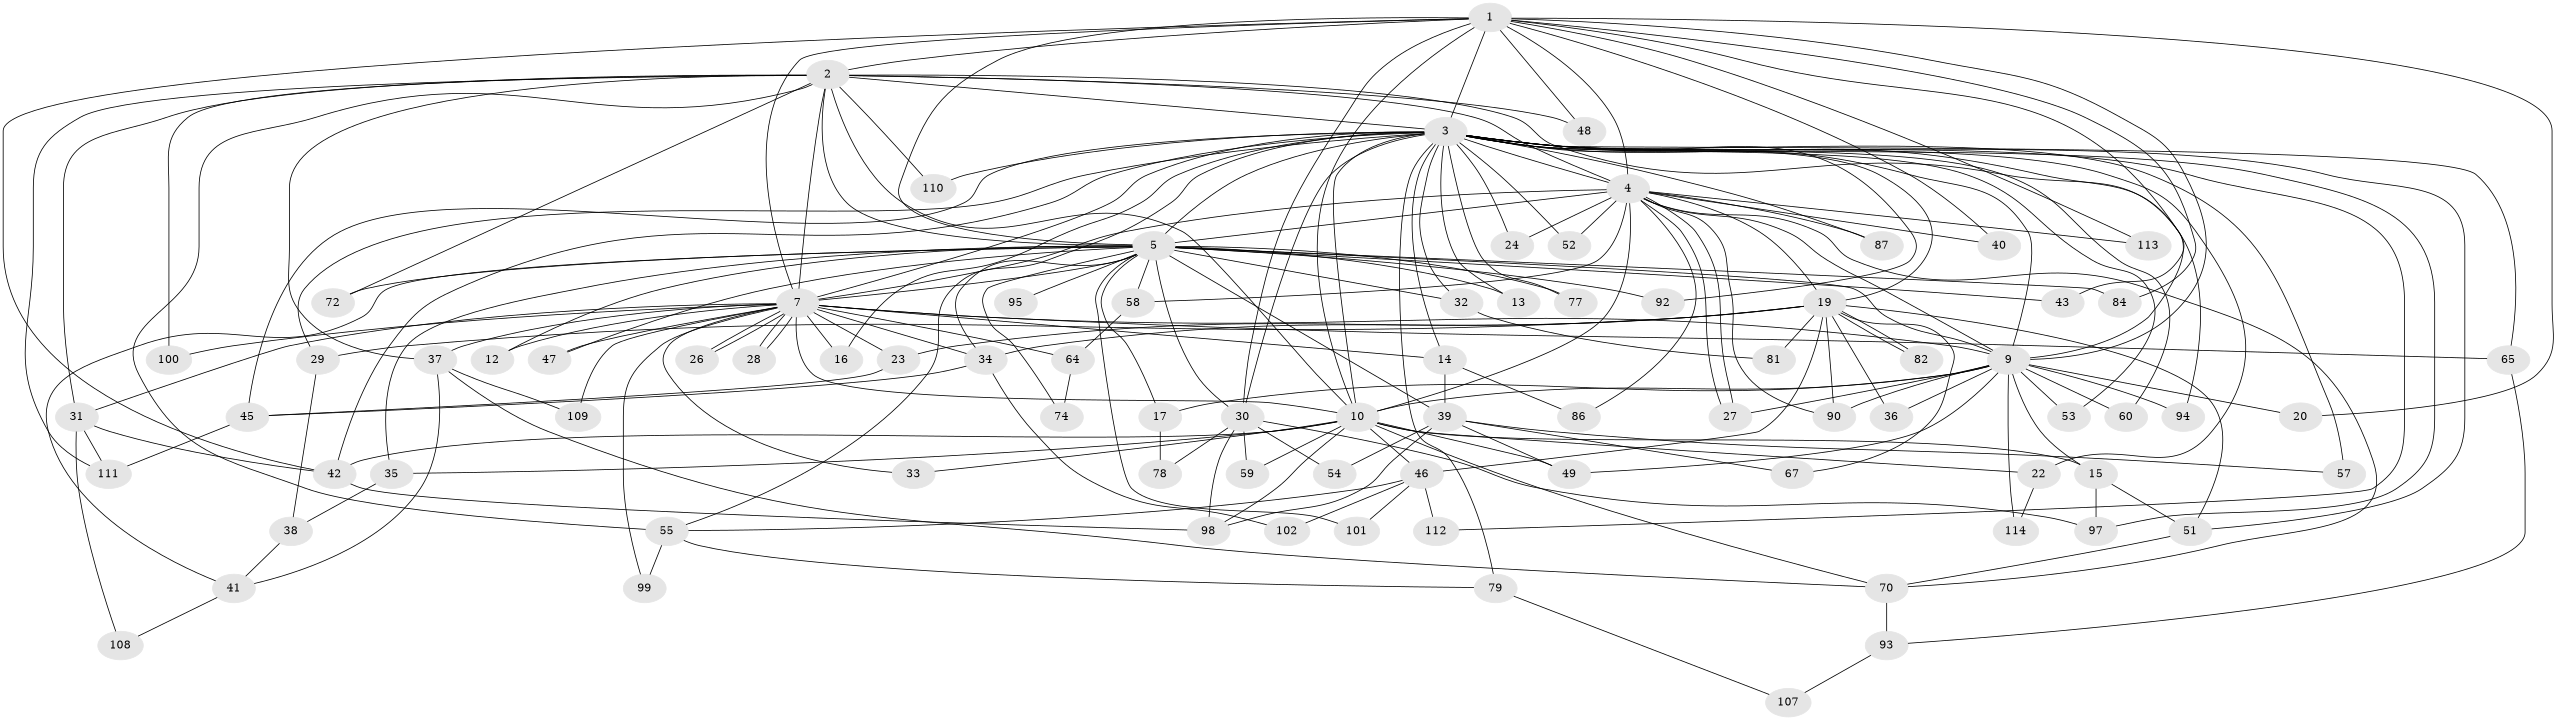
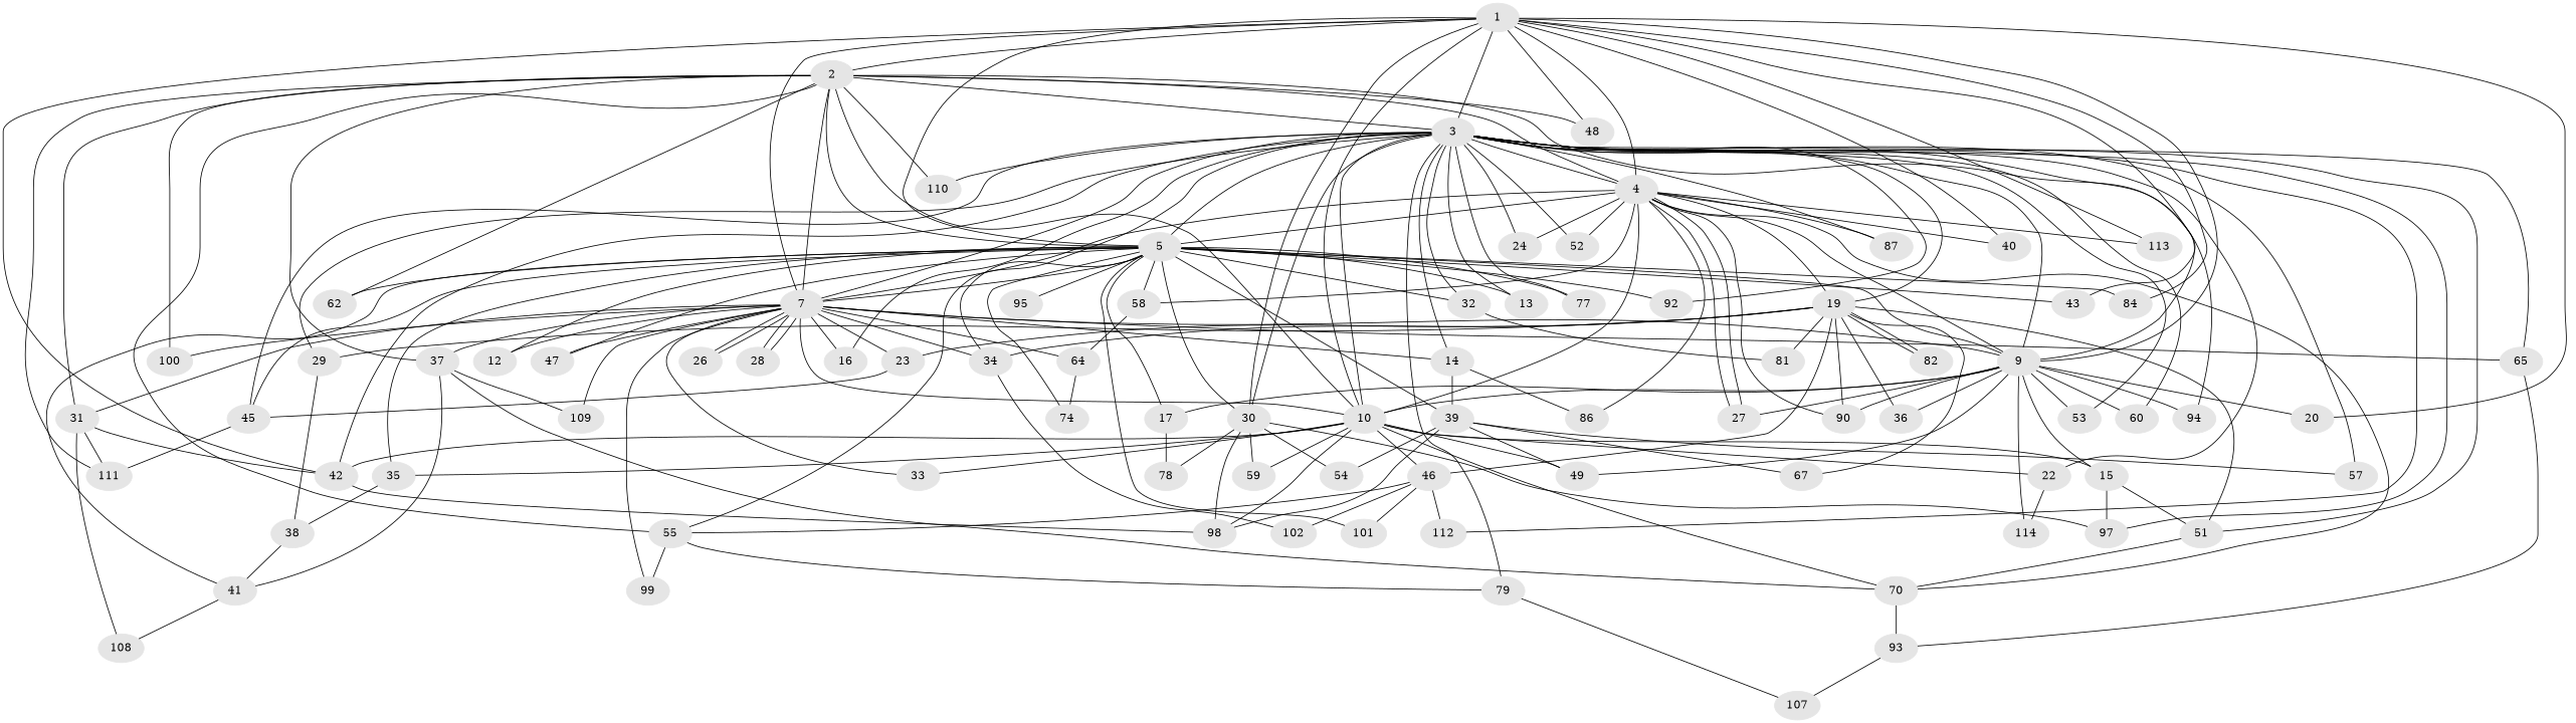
  graph {
    node [color=gray90 style=filled]
    1 [super="+11"]
    2 [super="+103"]
    3 [super="+8"]
    4 [super="+21"]
    5 [super="+6"]
    7 [super="+89"]
    9 [super="+69"]
    10 [super="+18"]
    20
    30 [super="+44"]
    40
    42 [super="+61"]
    43
    48
    84
    113
    31 [super="+83"]
    37 [super="+85"]
    55
-   62 [label=72]
+   62
    100
    110
    111
    13
    14
    16
    19
    22 [super="+88"]
    24
    29
    32 [super="+68"]
    45 [super="+96"]
    51 [super="+75"]
    52
    53
    57 [super="+72"]
    60
    65 [super="+76"]
    77
    79
    87
    92
    94
    97 [super="+104"]
    112
    27 [super="+66"]
    58
    70 [super="+80"]
    86
    90 [super="+91"]
    12
    17
    34 [super="+56"]
    35
    39 [super="+106"]
    41 [super="+63"]
    47
    74
    95
    101
    23
    26
    28
    33
    64
    99
    109
    15 [super="+25"]
    36
    49 [super="+73"]
    114
    46 [super="+50"]
    59 [super="+115"]
    98 [super="+105"]
    78
    54
    108
    67
    81
    82
    38
    93
    107
    102
    1 -- 2
    1 -- 3 [weight=2]
    1 -- 4 [weight=2]
    1 -- 5 [weight=2]
    1 -- 7
    1 -- 9
    1 -- 10
    1 -- 20
    1 -- 30
    1 -- 40
    1 -- 42
    1 -- 43
    1 -- 48
    1 -- 84
    1 -- 113
    2 -- 3 [weight=2]
    2 -- 4
    2 -- 5 [weight=2]
    2 -- 7
    2 -- 9
    2 -- 10
    2 -- 48
    2 -- 31
    2 -- 37
    2 -- 55
    2 -- 62
    2 -- 100
    2 -- 110
    2 -- 111
    3 -- 4 [weight=2]
    3 -- 5 [weight=4]
    3 -- 7 [weight=2]
    3 -- 9 [weight=2]
    3 -- 10 [weight=3]
    3 -- 30
    3 -- 42
    3 -- 55
    3 -- 110
    3 -- 13
    3 -- 14
    3 -- 16
    3 -- 19
    3 -- 22
    3 -- 24
    3 -- 29
    3 -- 32 [weight=2]
    3 -- 45
    3 -- 51
    3 -- 52
    3 -- 53
    3 -- 57 [weight=2]
    3 -- 60
    3 -- 65 [weight=2]
    3 -- 77
    3 -- 79
    3 -- 87
    3 -- 92
    3 -- 94
    3 -- 97
    3 -- 112
    4 -- 5 [weight=3]
    4 -- 7
    4 -- 9
    4 -- 10
    4 -- 40
    4 -- 113
    4 -- 19
    4 -- 24
    4 -- 52
    4 -- 87
    4 -- 27
    4 -- 27
    4 -- 58
    4 -- 70
    4 -- 86
    4 -- 90
    5 -- 7 [weight=3]
    5 -- 9 [weight=2]
    5 -- 30
    5 -- 43
    5 -- 84
    5 -- 62
    5 -- 13
    5 -- 32
-   34 -- 45
+   5 -- 45
    5 -- 77
    5 -- 92
    5 -- 58
    5 -- 12
    5 -- 17
    5 -- 34
    5 -- 35
    5 -- 39
    5 -- 41
    5 -- 47
    5 -- 74
    5 -- 95 [weight=2]
    5 -- 101
    7 -- 9
    7 -- 10
    7 -- 31
    7 -- 37
    7 -- 100
    7 -- 14
    7 -- 16
    7 -- 65
    7 -- 12
    7 -- 34
    7 -- 47
    7 -- 23
    7 -- 26
    7 -- 26
    7 -- 28
    7 -- 28
    7 -- 33
    7 -- 64
    7 -- 99
    7 -- 109
    9 -- 10
    9 -- 20
    9 -- 53
    9 -- 60
    9 -- 94
    9 -- 27 [weight=2]
    9 -- 90
    9 -- 17
    9 -- 15 [weight=2]
    9 -- 36
    9 -- 49
    9 -- 114
    10 -- 42
    10 -- 22 [weight=2]
    10 -- 70
    10 -- 35
    10 -- 33
    10 -- 15
    10 -- 49
    10 -- 46
    10 -- 59
    10 -- 98
    30 -- 97
    30 -- 59
    30 -- 98
    30 -- 78
    30 -- 54
    42 -- 98
    31 -- 42
    31 -- 111
    31 -- 108
    37 -- 70
    37 -- 41
    37 -- 109
    55 -- 79
    55 -- 99
    14 -- 86
    14 -- 39
    19 -- 29
    19 -- 51
    19 -- 90
    19 -- 34
    19 -- 23
    19 -- 36
    19 -- 46 [weight=2]
    19 -- 67
    19 -- 81
    19 -- 82
    19 -- 82
    22 -- 114
    29 -- 38
    32 -- 81
    45 -- 111
    51 -- 70
    65 -- 93
    79 -- 107
    58 -- 64
    70 -- 93
    17 -- 78
    34 -- 102
    35 -- 38
    39 -- 57
    39 -- 49
    39 -- 98
    39 -- 54
    39 -- 67
    41 -- 108
    23 -- 45
    64 -- 74
    15 -- 51
    15 -- 97
    46 -- 55
    46 -- 112
    46 -- 101
    46 -- 102
    38 -- 41
    93 -- 107
  }
